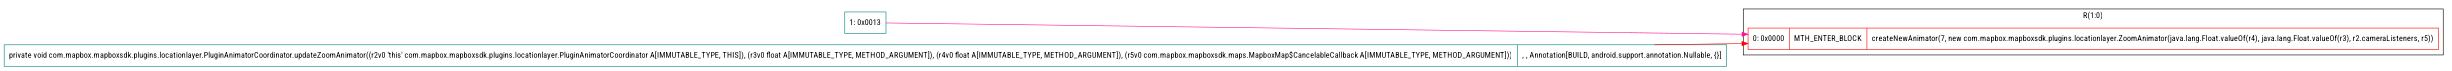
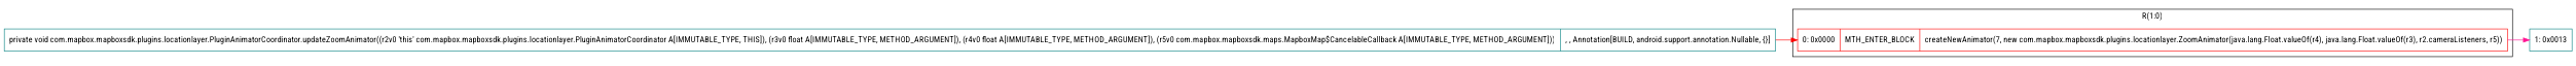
  digraph {
    rankdir=LR
    fontname="Roboto Condensed"
    node [color=teal shape=record fontname="Roboto Condensed"]
    edge [fontname="Roboto Condensed"]
    n1 [color=red label="{0\:\ 0x0000|MTH_ENTER_BLOCK\l|createNewAnimator(7, new com.mapbox.mapboxsdk.plugins.locationlayer.ZoomAnimator(java.lang.Float.valueOf(r4), java.lang.Float.valueOf(r3), r2.cameraListeners, r5))\l}"]
    n2 [label="{1\:\ 0x0013}"]
    n3 [label="{private void com.mapbox.mapboxsdk.plugins.locationlayer.PluginAnimatorCoordinator.updateZoomAnimator((r2v0 'this' com.mapbox.mapboxsdk.plugins.locationlayer.PluginAnimatorCoordinator A[IMMUTABLE_TYPE, THIS]), (r3v0 float A[IMMUTABLE_TYPE, METHOD_ARGUMENT]), (r4v0 float A[IMMUTABLE_TYPE, METHOD_ARGUMENT]), (r5v0 com.mapbox.mapboxsdk.maps.MapboxMap$CancelableCallback A[IMMUTABLE_TYPE, METHOD_ARGUMENT]))  | , , Annotation[BUILD, android.support.annotation.Nullable, \{\}]\l}"]
    subgraph cluster_1 {
      label="R(1:0)"
      n1
    }
-   n2 -> n1 [color=deeppink]
+   n1 -> n2 [color=deeppink]
    n3 -> n1 [color=red]
  }
